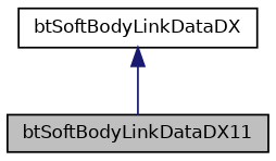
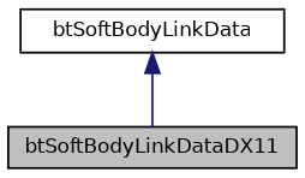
  digraph {
    node [color=black fontname=Helvetica fontsize=10 shape=record style=filled]
    n1 [fillcolor=grey75 fontcolor=black height=0.2 label=btSoftBodyLinkDataDX11 width=0.4]
-   n2 [fillcolor=white height=0.2 label=btSoftBodyLinkDataDX width=0.4]
+   n2 [fillcolor=white height=0.2 label=btSoftBodyLinkData width=0.4]
    n2 -> n1 [color=midnightblue dir=back fontname=Helvetica fontsize=10 labelfontname=Helvetica labelfontsize=10 style=solid]
  }
